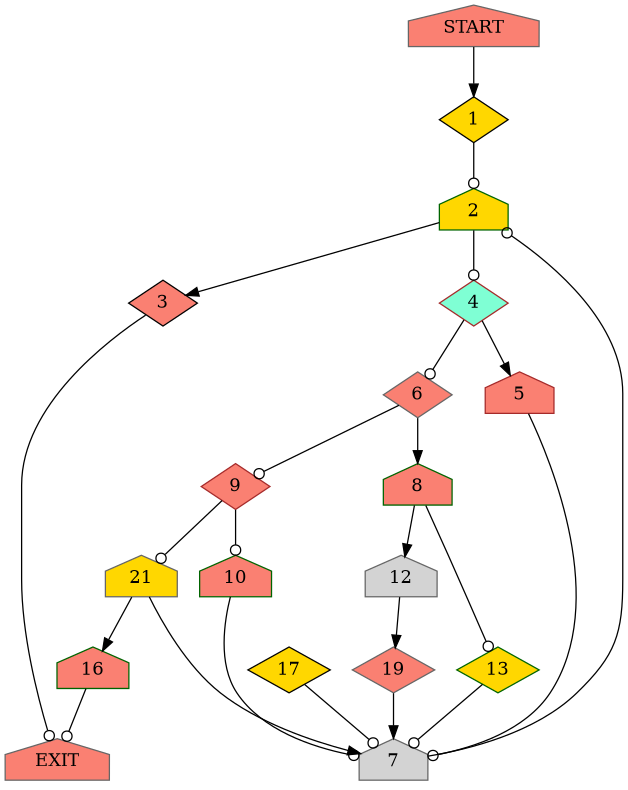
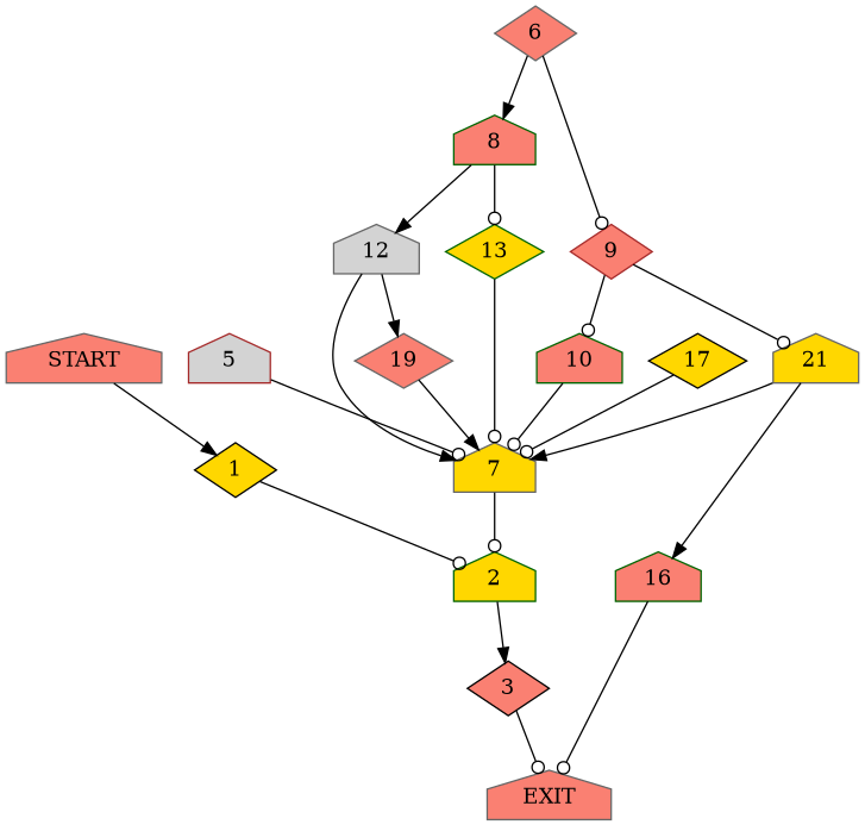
  digraph {
    fontname="DejaVu Serif"
    node [color=gray40 fillcolor=salmon fontname="DejaVu Serif" shape=house style=filled]
    edge [arrowhead=odot fontname="DejaVu Serif"]
    n1 [label=START]
    1 [color=black fillcolor=gold shape=diamond]
    2 [color=darkgreen fillcolor=gold]
    n4 [label=EXIT]
    3 [color=black shape=diamond]
-   4 [color=brown fillcolor=aquamarine shape=diamond]
-   5 [color=brown]
+   5 [color=brown fillcolor=lightgrey]
    6 [shape=diamond]
-   7 [fillcolor=lightgrey]
+   7 [fillcolor=gold]
    8 [color=darkgreen]
    9 [color=brown shape=diamond]
    12 [fillcolor=lightgrey]
    13 [color=darkgreen fillcolor=gold shape=diamond]
    10 [color=darkgreen]
    n15 [fillcolor=gold label=21]
    n16 [label=19 shape=diamond]
    16 [color=darkgreen]
    17 [color=black fillcolor=gold shape=diamond]
    n1 -> 1 [arrowhead=normal]
    1 -> 2
    2 -> 3 [arrowhead=normal]
-   2 -> 4
    3 -> n4
-   4 -> 5 [arrowhead=normal]
-   4 -> 6
    5 -> 7
    6 -> 8 [arrowhead=normal]
    6 -> 9
    7 -> 2
    8 -> 12 [arrowhead=normal]
    8 -> 13
    9 -> 10
    9 -> n15
+   12 -> 7 [arrowhead=normal]
    12 -> n16 [arrowhead=normal]
    13 -> 7
    10 -> 7
    n15 -> 7 [arrowhead=normal]
    n15 -> 16 [arrowhead=normal]
    n16 -> 7 [arrowhead=normal]
    16 -> n4
    17 -> 7
  }
